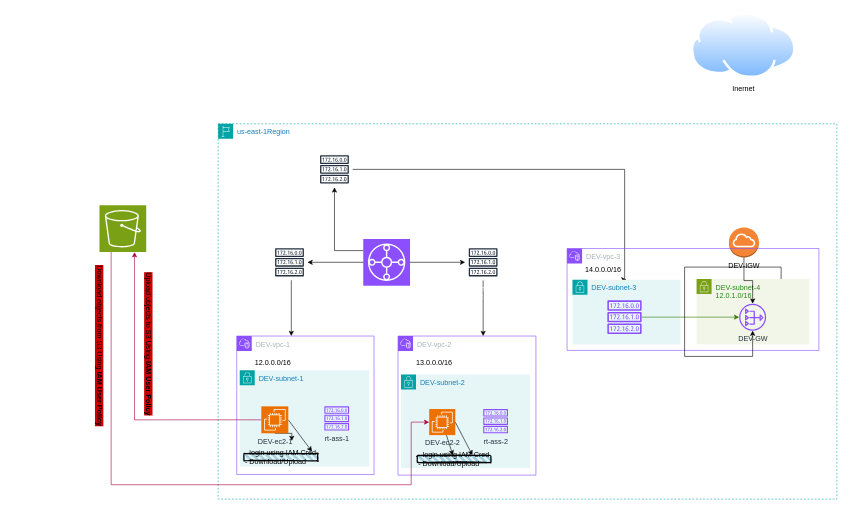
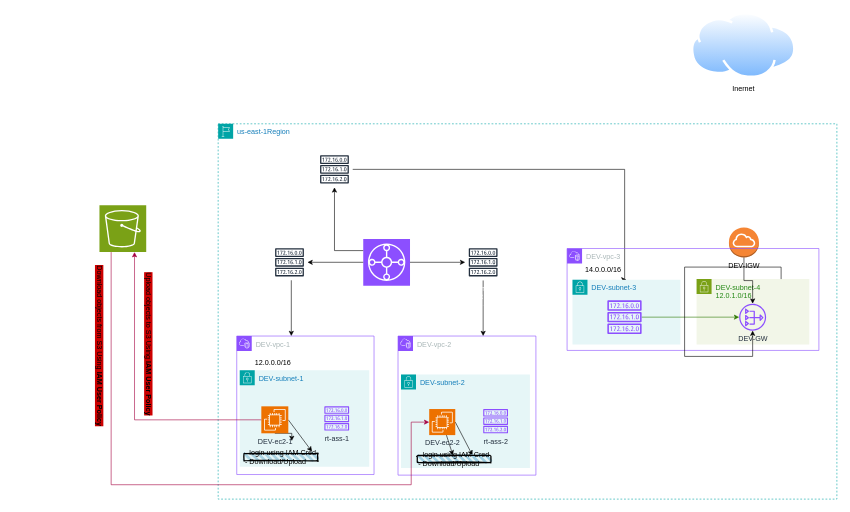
  <mxCell id="0" />
  <mxCell id="1" parent="0" />
  <mxCell id="2" value="us-east-1Region" style="points=[[0,0],[0.25,0],[0.5,0],[0.75,0],[1,0],[1,0.25],[1,0.5],[1,0.75],[1,1],[0.75,1],[0.5,1],[0.25,1],[0,1],[0,0.75],[0,0.5],[0,0.25]];outlineConnect=0;gradientColor=none;html=1;whiteSpace=wrap;fontSize=12;fontStyle=0;container=1;pointerEvents=0;collapsible=0;recursiveResize=0;shape=mxgraph.aws4.group;grIcon=mxgraph.aws4.group_region;strokeColor=#00A4A6;fillColor=none;verticalAlign=top;align=left;spacingLeft=30;fontColor=#147EBA;dashed=1;" parent="1" vertex="1"><mxGeometry x="363" y="206" width="1032" height="626" as="geometry" /></mxCell>
  <mxCell id="3" value="DEV-vpc-2" style="points=[[0,0],[0.25,0],[0.5,0],[0.75,0],[1,0],[1,0.25],[1,0.5],[1,0.75],[1,1],[0.75,1],[0.5,1],[0.25,1],[0,1],[0,0.75],[0,0.5],[0,0.25]];outlineConnect=0;gradientColor=none;html=1;whiteSpace=wrap;fontSize=12;fontStyle=0;container=1;pointerEvents=0;collapsible=0;recursiveResize=0;shape=mxgraph.aws4.group;grIcon=mxgraph.aws4.group_vpc2;strokeColor=#8C4FFF;fillColor=none;verticalAlign=top;align=left;spacingLeft=30;fontColor=#AAB7B8;dashed=0;" parent="2" vertex="1"><mxGeometry x="300" y="354" width="230" height="232" as="geometry" /></mxCell>
- <mxCell id="4" value="13.0.0.0/16" style="text;html=1;align=center;verticalAlign=middle;resizable=0;points=[];autosize=1;strokeColor=none;fillColor=none;" parent="3" vertex="1"><mxGeometry x="20" y="30" width="80" height="30" as="geometry" /></mxCell>
  <mxCell id="5" value="DEV-subnet-2" style="points=[[0,0],[0.25,0],[0.5,0],[0.75,0],[1,0],[1,0.25],[1,0.5],[1,0.75],[1,1],[0.75,1],[0.5,1],[0.25,1],[0,1],[0,0.75],[0,0.5],[0,0.25]];outlineConnect=0;gradientColor=none;html=1;whiteSpace=wrap;fontSize=12;fontStyle=0;container=1;pointerEvents=0;collapsible=0;recursiveResize=0;shape=mxgraph.aws4.group;grIcon=mxgraph.aws4.group_security_group;grStroke=0;strokeColor=#00A4A6;fillColor=#E6F6F7;verticalAlign=top;align=left;spacingLeft=30;fontColor=#147EBA;dashed=0;" parent="3" vertex="1"><mxGeometry x="5" y="64" width="215" height="156" as="geometry" /></mxCell>
  <mxCell id="6" style="edgeStyle=none;html=1;fontColor=#000000;" parent="5" source="8" target="10" edge="1"><mxGeometry relative="1" as="geometry" /></mxCell>
  <mxCell id="7" style="edgeStyle=none;html=1;entryX=0.75;entryY=0;entryDx=0;entryDy=0;fontColor=#000000;strokeColor=#000000;exitX=1;exitY=0.5;exitDx=0;exitDy=0;exitPerimeter=0;" parent="5" source="8" target="10" edge="1"><mxGeometry relative="1" as="geometry" /></mxCell>
  <mxCell id="8" value="DEV-ec2-2" style="sketch=0;points=[[0,0,0],[0.25,0,0],[0.5,0,0],[0.75,0,0],[1,0,0],[0,1,0],[0.25,1,0],[0.5,1,0],[0.75,1,0],[1,1,0],[0,0.25,0],[0,0.5,0],[0,0.75,0],[1,0.25,0],[1,0.5,0],[1,0.75,0]];outlineConnect=0;fontColor=#232F3E;fillColor=#ED7100;strokeColor=#ffffff;dashed=0;verticalLabelPosition=bottom;verticalAlign=top;align=center;html=1;fontSize=12;fontStyle=0;aspect=fixed;shape=mxgraph.aws4.resourceIcon;resIcon=mxgraph.aws4.ec2;" parent="5" vertex="1"><mxGeometry x="47" y="57.75" width="43.5" height="43.5" as="geometry" /></mxCell>
  <mxCell id="9" value="rt-ass-2" style="sketch=0;outlineConnect=0;fontColor=#232F3E;gradientColor=none;fillColor=#8C4FFF;strokeColor=none;dashed=0;verticalLabelPosition=bottom;verticalAlign=top;align=center;html=1;fontSize=12;fontStyle=0;aspect=fixed;pointerEvents=1;shape=mxgraph.aws4.route_table;" parent="5" vertex="1"><mxGeometry x="137" y="57.75" width="41.57" height="40.5" as="geometry" /></mxCell>
  <mxCell id="10" value="&lt;div style=&quot;text-align: left;&quot;&gt;&lt;span style=&quot;background-color: initial;&quot;&gt;- login using IAM &lt;/span&gt;&lt;span style=&quot;background-color: initial;&quot;&gt;Cred&lt;/span&gt;&lt;/div&gt;&lt;div style=&quot;text-align: left;&quot;&gt;&lt;span style=&quot;background-color: initial;&quot;&gt;- Download/Upload&lt;/span&gt;&lt;/div&gt;" style="rounded=1;whiteSpace=wrap;html=1;strokeWidth=2;fillWeight=4;hachureGap=8;hachureAngle=45;fillColor=#9ECEE2;sketch=1;fontColor=#000000;" parent="5" vertex="1"><mxGeometry x="27" y="135" width="123" height="12" as="geometry" /></mxCell>
  <mxCell id="11" style="edgeStyle=orthogonalEdgeStyle;rounded=0;orthogonalLoop=1;jettySize=auto;html=1;" parent="2" source="20" target="3" edge="1"><mxGeometry relative="1" as="geometry"><Array as="points"><mxPoint x="442" y="303" /><mxPoint x="442" y="303" /></Array></mxGeometry></mxCell>
  <mxCell id="12" value="&lt;font color=&quot;#ffffff&quot;&gt;DEV-TGW&lt;/font&gt;" style="sketch=0;points=[[0,0,0],[0.25,0,0],[0.5,0,0],[0.75,0,0],[1,0,0],[0,1,0],[0.25,1,0],[0.5,1,0],[0.75,1,0],[1,1,0],[0,0.25,0],[0,0.5,0],[0,0.75,0],[1,0.25,0],[1,0.5,0],[1,0.75,0]];outlineConnect=0;fontColor=#232F3E;fillColor=#8C4FFF;strokeColor=#ffffff;dashed=0;verticalLabelPosition=bottom;verticalAlign=top;align=center;html=1;fontSize=12;fontStyle=0;aspect=fixed;shape=mxgraph.aws4.resourceIcon;resIcon=mxgraph.aws4.transit_gateway;" parent="2" vertex="1"><mxGeometry x="242" y="192" width="78" height="78" as="geometry" /></mxCell>
  <mxCell id="13" value="DEV-IGW" style="outlineConnect=0;dashed=0;verticalLabelPosition=bottom;verticalAlign=top;align=center;html=1;shape=mxgraph.aws3.internet_gateway;fillColor=#F58534;gradientColor=none;" parent="2" vertex="1"><mxGeometry x="852" y="173" width="50" height="50" as="geometry" /></mxCell>
  <mxCell id="14" value="DEV-vpc-1" style="points=[[0,0],[0.25,0],[0.5,0],[0.75,0],[1,0],[1,0.25],[1,0.5],[1,0.75],[1,1],[0.75,1],[0.5,1],[0.25,1],[0,1],[0,0.75],[0,0.5],[0,0.25]];outlineConnect=0;gradientColor=none;html=1;whiteSpace=wrap;fontSize=12;fontStyle=0;container=1;pointerEvents=0;collapsible=0;recursiveResize=0;shape=mxgraph.aws4.group;grIcon=mxgraph.aws4.group_vpc2;strokeColor=#8C4FFF;fillColor=none;verticalAlign=top;align=left;spacingLeft=30;fontColor=#AAB7B8;dashed=0;" parent="2" vertex="1"><mxGeometry x="31" y="354" width="229" height="231" as="geometry" /></mxCell>
  <mxCell id="15" value="12.0.0.0/16" style="text;html=1;align=center;verticalAlign=middle;resizable=0;points=[];autosize=1;strokeColor=none;fillColor=none;" parent="14" vertex="1"><mxGeometry x="20" y="30" width="80" height="30" as="geometry" /></mxCell>
  <mxCell id="16" value="&lt;font color=&quot;#ffffff&quot;&gt;Attachment&amp;nbsp; &amp;amp;&lt;br style=&quot;&quot;&gt;&amp;nbsp;Attachment Route table&lt;/font&gt;" style="sketch=0;outlineConnect=0;fontColor=#232F3E;gradientColor=none;strokeColor=#232F3E;fillColor=#ffffff;dashed=0;verticalLabelPosition=bottom;verticalAlign=top;align=center;html=1;fontSize=12;fontStyle=0;aspect=fixed;shape=mxgraph.aws4.resourceIcon;resIcon=mxgraph.aws4.route_table;" parent="2" vertex="1"><mxGeometry x="89" y="201" width="60" height="60" as="geometry" /></mxCell>
  <mxCell id="17" value="" style="edgeStyle=orthogonalEdgeStyle;rounded=0;orthogonalLoop=1;jettySize=auto;html=1;entryX=1;entryY=0.5;entryDx=0;entryDy=0;" parent="2" source="12" target="16" edge="1"><mxGeometry relative="1" as="geometry"><mxPoint x="376" y="231" as="sourcePoint" /><mxPoint x="236" y="524" as="targetPoint" /></mxGeometry></mxCell>
  <mxCell id="18" style="edgeStyle=orthogonalEdgeStyle;rounded=0;orthogonalLoop=1;jettySize=auto;html=1;" parent="2" source="16" edge="1"><mxGeometry relative="1" as="geometry"><mxPoint x="122" y="354" as="targetPoint" /><Array as="points"><mxPoint x="122" y="354" /></Array></mxGeometry></mxCell>
  <mxCell id="19" value="" style="edgeStyle=orthogonalEdgeStyle;rounded=0;orthogonalLoop=1;jettySize=auto;html=1;" parent="2" source="12" target="20" edge="1"><mxGeometry relative="1" as="geometry"><mxPoint x="464" y="501" as="sourcePoint" /><mxPoint x="695" y="669" as="targetPoint" /></mxGeometry></mxCell>
  <mxCell id="20" value="&lt;font color=&quot;#ffffff&quot;&gt;Attachment&amp;nbsp; &amp;amp;&lt;br style=&quot;&quot;&gt;&amp;nbsp;Attachment Route table&lt;/font&gt;" style="sketch=0;outlineConnect=0;fontColor=#232F3E;gradientColor=none;strokeColor=#232F3E;fillColor=#ffffff;dashed=0;verticalLabelPosition=bottom;verticalAlign=top;align=center;html=1;fontSize=12;fontStyle=0;aspect=fixed;shape=mxgraph.aws4.resourceIcon;resIcon=mxgraph.aws4.route_table;" parent="2" vertex="1"><mxGeometry x="412" y="201" width="60" height="60" as="geometry" /></mxCell>
  <mxCell id="21" style="edgeStyle=orthogonalEdgeStyle;rounded=0;orthogonalLoop=1;jettySize=auto;html=1;entryX=0.5;entryY=0;entryDx=0;entryDy=0;" parent="2" source="22" target="27" edge="1"><mxGeometry relative="1" as="geometry"><Array as="points"><mxPoint x="678" y="76" /><mxPoint x="678" y="260" /></Array></mxGeometry></mxCell>
  <mxCell id="22" value="&lt;font color=&quot;#ffffff&quot;&gt;Attachment&amp;nbsp; &amp;amp;&lt;br&gt;&amp;nbsp;Attachment Route table&lt;/font&gt;" style="sketch=0;outlineConnect=0;fontColor=#232F3E;gradientColor=none;strokeColor=#232F3E;fillColor=#ffffff;dashed=0;verticalLabelPosition=bottom;verticalAlign=top;align=center;html=1;fontSize=12;fontStyle=0;aspect=fixed;shape=mxgraph.aws4.resourceIcon;resIcon=mxgraph.aws4.route_table;" parent="2" vertex="1"><mxGeometry x="164" y="46" width="60" height="60" as="geometry" /></mxCell>
  <mxCell id="23" value="" style="edgeStyle=orthogonalEdgeStyle;rounded=0;orthogonalLoop=1;jettySize=auto;html=1;exitX=0;exitY=0.25;exitDx=0;exitDy=0;exitPerimeter=0;entryX=0.5;entryY=1;entryDx=0;entryDy=0;" parent="2" source="12" target="22" edge="1"><mxGeometry relative="1" as="geometry"><mxPoint x="396" y="147" as="sourcePoint" /><mxPoint x="130" y="-4" as="targetPoint" /></mxGeometry></mxCell>
  <mxCell id="24" value="DEV-vpc-3" style="points=[[0,0],[0.25,0],[0.5,0],[0.75,0],[1,0],[1,0.25],[1,0.5],[1,0.75],[1,1],[0.75,1],[0.5,1],[0.25,1],[0,1],[0,0.75],[0,0.5],[0,0.25]];outlineConnect=0;gradientColor=none;html=1;whiteSpace=wrap;fontSize=12;fontStyle=0;container=1;pointerEvents=0;collapsible=0;recursiveResize=0;shape=mxgraph.aws4.group;grIcon=mxgraph.aws4.group_vpc2;strokeColor=#8C4FFF;fillColor=none;verticalAlign=top;align=left;spacingLeft=30;fontColor=#AAB7B8;dashed=0;" parent="2" vertex="1"><mxGeometry x="582" y="208" width="420" height="170" as="geometry" /></mxCell>
  <mxCell id="25" value="DEV-subnet-4&lt;br&gt;12.0.1.0/16" style="points=[[0,0],[0.25,0],[0.5,0],[0.75,0],[1,0],[1,0.25],[1,0.5],[1,0.75],[1,1],[0.75,1],[0.5,1],[0.25,1],[0,1],[0,0.75],[0,0.5],[0,0.25]];outlineConnect=0;gradientColor=none;html=1;whiteSpace=wrap;fontSize=12;fontStyle=0;container=1;pointerEvents=0;collapsible=0;recursiveResize=0;shape=mxgraph.aws4.group;grIcon=mxgraph.aws4.group_security_group;grStroke=0;strokeColor=#7AA116;fillColor=#F2F6E8;verticalAlign=top;align=left;spacingLeft=30;fontColor=#248814;dashed=0;" parent="24" vertex="1"><mxGeometry x="216" y="51" width="188" height="109" as="geometry" /></mxCell>
  <mxCell id="26" value="14.0.0.0/16" style="text;html=1;align=center;verticalAlign=middle;resizable=0;points=[];autosize=1;strokeColor=none;fillColor=none;" parent="24" vertex="1"><mxGeometry x="20" y="20" width="80" height="30" as="geometry" /></mxCell>
  <mxCell id="27" value="DEV-subnet-3" style="points=[[0,0],[0.25,0],[0.5,0],[0.75,0],[1,0],[1,0.25],[1,0.5],[1,0.75],[1,1],[0.75,1],[0.5,1],[0.25,1],[0,1],[0,0.75],[0,0.5],[0,0.25]];outlineConnect=0;gradientColor=none;html=1;whiteSpace=wrap;fontSize=12;fontStyle=0;container=1;pointerEvents=0;collapsible=0;recursiveResize=0;shape=mxgraph.aws4.group;grIcon=mxgraph.aws4.group_security_group;grStroke=0;strokeColor=#00A4A6;fillColor=#E6F6F7;verticalAlign=top;align=left;spacingLeft=30;fontColor=#147EBA;dashed=0;" parent="2" vertex="1"><mxGeometry x="591" y="260" width="180" height="108" as="geometry" /></mxCell>
  <mxCell id="28" value="DEV-GW" style="sketch=0;outlineConnect=0;fontColor=#232F3E;gradientColor=none;fillColor=#8C4FFF;strokeColor=none;dashed=0;verticalLabelPosition=bottom;verticalAlign=top;align=center;html=1;fontSize=12;fontStyle=0;aspect=fixed;pointerEvents=1;shape=mxgraph.aws4.nat_gateway;" parent="27" vertex="1"><mxGeometry x="278" y="40" width="45" height="45" as="geometry" /></mxCell>
  <mxCell id="29" style="edgeStyle=orthogonalEdgeStyle;rounded=0;orthogonalLoop=1;jettySize=auto;html=1;fillColor=#60a917;strokeColor=#2D7600;" parent="27" source="30" target="28" edge="1"><mxGeometry relative="1" as="geometry" /></mxCell>
  <mxCell id="30" value="" style="sketch=0;outlineConnect=0;fontColor=#232F3E;gradientColor=none;fillColor=#8C4FFF;strokeColor=none;dashed=0;verticalLabelPosition=bottom;verticalAlign=top;align=center;html=1;fontSize=12;fontStyle=0;aspect=fixed;pointerEvents=1;shape=mxgraph.aws4.route_table;" parent="27" vertex="1"><mxGeometry x="58" y="34.5" width="57.47" height="56" as="geometry" /></mxCell>
  <mxCell id="31" style="edgeStyle=orthogonalEdgeStyle;rounded=0;orthogonalLoop=1;jettySize=auto;html=1;exitX=0.75;exitY=0;exitDx=0;exitDy=0;" parent="2" source="25" target="28" edge="1"><mxGeometry relative="1" as="geometry" /></mxCell>
  <mxCell id="32" value="DEV-subnet-1" style="points=[[0,0],[0.25,0],[0.5,0],[0.75,0],[1,0],[1,0.25],[1,0.5],[1,0.75],[1,1],[0.75,1],[0.5,1],[0.25,1],[0,1],[0,0.75],[0,0.5],[0,0.25]];outlineConnect=0;gradientColor=none;html=1;whiteSpace=wrap;fontSize=12;fontStyle=0;container=1;pointerEvents=0;collapsible=0;recursiveResize=0;shape=mxgraph.aws4.group;grIcon=mxgraph.aws4.group_security_group;grStroke=0;strokeColor=#00A4A6;fillColor=#E6F6F7;verticalAlign=top;align=left;spacingLeft=30;fontColor=#147EBA;dashed=0;" parent="2" vertex="1"><mxGeometry x="36" y="411" width="216" height="161" as="geometry" /></mxCell>
  <mxCell id="33" style="edgeStyle=orthogonalEdgeStyle;rounded=0;orthogonalLoop=1;jettySize=auto;html=1;exitX=0.5;exitY=1;exitDx=0;exitDy=0;exitPerimeter=0;" parent="32" source="35" edge="1"><mxGeometry relative="1" as="geometry"><mxPoint x="86.778" y="118" as="targetPoint" /></mxGeometry></mxCell>
  <mxCell id="34" style="edgeStyle=none;html=1;exitX=1;exitY=0.5;exitDx=0;exitDy=0;exitPerimeter=0;entryX=0.923;entryY=-0.276;entryDx=0;entryDy=0;entryPerimeter=0;strokeColor=#000000;fontColor=#000000;" parent="32" source="35" target="37" edge="1"><mxGeometry relative="1" as="geometry" /></mxCell>
  <mxCell id="35" value="DEV-ec2-1" style="sketch=0;points=[[0,0,0],[0.25,0,0],[0.5,0,0],[0.75,0,0],[1,0,0],[0,1,0],[0.25,1,0],[0.5,1,0],[0.75,1,0],[1,1,0],[0,0.25,0],[0,0.5,0],[0,0.75,0],[1,0.25,0],[1,0.5,0],[1,0.75,0]];outlineConnect=0;fontColor=#232F3E;fillColor=#ED7100;strokeColor=#ffffff;dashed=0;verticalLabelPosition=bottom;verticalAlign=top;align=center;html=1;fontSize=12;fontStyle=0;aspect=fixed;shape=mxgraph.aws4.resourceIcon;resIcon=mxgraph.aws4.ec2;" parent="32" vertex="1"><mxGeometry x="36" y="60.25" width="45" height="45" as="geometry" /></mxCell>
  <mxCell id="36" value="rt-ass-1" style="sketch=0;outlineConnect=0;fontColor=#232F3E;gradientColor=none;fillColor=#8C4FFF;strokeColor=none;dashed=0;verticalLabelPosition=bottom;verticalAlign=top;align=center;html=1;fontSize=12;fontStyle=0;aspect=fixed;pointerEvents=1;shape=mxgraph.aws4.route_table;" parent="32" vertex="1"><mxGeometry x="141" y="60.25" width="41.57" height="40.5" as="geometry" /></mxCell>
  <mxCell id="37" value="&lt;div style=&quot;text-align: left;&quot;&gt;&lt;span style=&quot;background-color: initial;&quot;&gt;- login using IAM &lt;/span&gt;&lt;span style=&quot;background-color: initial;&quot;&gt;Cred&lt;/span&gt;&lt;/div&gt;&lt;div style=&quot;text-align: left;&quot;&gt;&lt;span style=&quot;background-color: initial;&quot;&gt;- Download/Upload&lt;/span&gt;&lt;/div&gt;" style="rounded=1;whiteSpace=wrap;html=1;strokeWidth=2;fillWeight=4;hachureGap=8;hachureAngle=45;fillColor=#AAD3E2;sketch=1;fontColor=#000000;" parent="32" vertex="1"><mxGeometry x="7" y="139" width="123" height="12" as="geometry" /></mxCell>
  <mxCell id="38" value="&lt;font color=&quot;#ffffff&quot;&gt;eraki-s3-dev&lt;/font&gt;" style="sketch=0;points=[[0,0,0],[0.25,0,0],[0.5,0,0],[0.75,0,0],[1,0,0],[0,1,0],[0.25,1,0],[0.5,1,0],[0.75,1,0],[1,1,0],[0,0.25,0],[0,0.5,0],[0,0.75,0],[1,0.25,0],[1,0.5,0],[1,0.75,0]];outlineConnect=0;fontColor=#232F3E;fillColor=#7AA116;strokeColor=#ffffff;dashed=0;verticalLabelPosition=bottom;verticalAlign=top;align=center;html=1;fontSize=12;fontStyle=0;aspect=fixed;shape=mxgraph.aws4.resourceIcon;resIcon=mxgraph.aws4.s3;" parent="2" vertex="1"><mxGeometry x="-198" y="136" width="78" height="78" as="geometry" /></mxCell>
  <mxCell id="39" style="edgeStyle=orthogonalEdgeStyle;rounded=0;orthogonalLoop=1;jettySize=auto;html=1;exitX=0;exitY=0.5;exitDx=0;exitDy=0;exitPerimeter=0;entryX=0.75;entryY=1;entryDx=0;entryDy=0;entryPerimeter=0;fillColor=#d80073;strokeColor=#A50040;" parent="2" source="35" target="38" edge="1"><mxGeometry relative="1" as="geometry" /></mxCell>
  <mxCell id="40" style="edgeStyle=orthogonalEdgeStyle;rounded=0;orthogonalLoop=1;jettySize=auto;html=1;exitX=0.25;exitY=1;exitDx=0;exitDy=0;exitPerimeter=0;fillColor=#d80073;strokeColor=#A50040;" parent="2" source="38" target="8" edge="1"><mxGeometry relative="1" as="geometry"><Array as="points"><mxPoint x="-178" y="602" /><mxPoint x="322" y="602" /></Array></mxGeometry></mxCell>
  <mxCell id="41" value="&lt;span style=&quot;background-color: rgb(204, 0, 0);&quot;&gt;Upload objects to S3 Using &lt;b&gt;IAM User Policy&lt;/b&gt;&lt;/span&gt;" style="text;html=1;align=center;verticalAlign=middle;resizable=0;points=[];autosize=1;strokeColor=none;fillColor=none;rotation=90;" parent="2" vertex="1"><mxGeometry x="-246" y="352" width="260" height="30" as="geometry" /></mxCell>
  <mxCell id="42" value="&lt;span style=&quot;background-color: rgb(204, 0, 0);&quot;&gt;Download objects from S3 Using &lt;b style=&quot;&quot;&gt;IAM User Policy&lt;/b&gt;&lt;/span&gt;" style="text;html=1;align=center;verticalAlign=middle;resizable=0;points=[];autosize=1;strokeColor=none;fillColor=none;rotation=90;" parent="2" vertex="1"><mxGeometry x="-343" y="355" width="290" height="30" as="geometry" /></mxCell>
  <mxCell id="43" value="Inernet" style="image;aspect=fixed;perimeter=ellipsePerimeter;html=1;align=center;shadow=0;dashed=0;spacingTop=3;image=img/lib/active_directory/internet_cloud.svg;" parent="1" vertex="1"><mxGeometry x="1152" y="20" width="174.6" height="110" as="geometry" /></mxCell>
  <mxCell id="44" style="edgeStyle=orthogonalEdgeStyle;rounded=0;orthogonalLoop=1;jettySize=auto;html=1;" parent="1" source="13" target="28" edge="1"><mxGeometry relative="1" as="geometry" /></mxCell>
